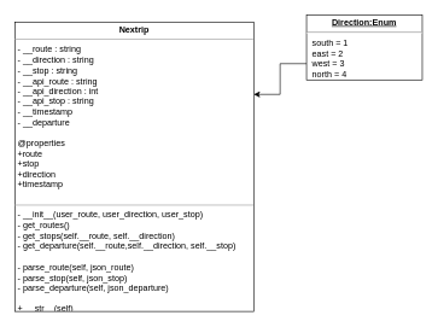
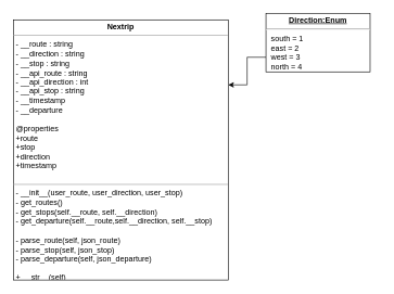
  <mxCell id="0" />
  <mxCell id="1" parent="0" />
  <mxCell id="2" value="&lt;p style=&quot;margin: 0px ; margin-top: 4px ; text-align: center&quot;&gt;&lt;b&gt;Nextrip&lt;/b&gt;&lt;/p&gt;&lt;hr size=&quot;1&quot;&gt;&lt;p style=&quot;margin: 0px ; margin-left: 4px&quot;&gt;- __route : string&lt;/p&gt;&lt;p style=&quot;margin: 0px ; margin-left: 4px&quot;&gt;- __direction : string&lt;/p&gt;&lt;p style=&quot;margin: 0px ; margin-left: 4px&quot;&gt;- __stop : string&lt;/p&gt;&lt;p style=&quot;margin: 0px ; margin-left: 4px&quot;&gt;- __api_route : string&lt;/p&gt;&lt;p style=&quot;margin: 0px ; margin-left: 4px&quot;&gt;- __api_direction : int&lt;/p&gt;&lt;p style=&quot;margin: 0px ; margin-left: 4px&quot;&gt;- __api_stop : string&lt;/p&gt;&lt;p style=&quot;margin: 0px ; margin-left: 4px&quot;&gt;&lt;span style=&quot;background-color: rgb(255 , 255 , 255)&quot;&gt;- __timestamp&lt;/span&gt;&lt;/p&gt;&lt;p style=&quot;margin: 0px ; margin-left: 4px&quot;&gt;&lt;span style=&quot;background-color: rgb(255 , 255 , 255)&quot;&gt;- __departure&lt;/span&gt;&lt;/p&gt;&lt;p style=&quot;margin: 0px ; margin-left: 4px&quot;&gt;&lt;span style=&quot;background-color: rgb(255 , 255 , 255)&quot;&gt;&lt;br&gt;&lt;/span&gt;&lt;/p&gt;&lt;p style=&quot;margin: 0px ; margin-left: 4px&quot;&gt;&lt;span style=&quot;background-color: rgb(255 , 255 , 255)&quot;&gt;@properties&lt;/span&gt;&lt;/p&gt;&lt;p style=&quot;margin: 0px ; margin-left: 4px&quot;&gt;&lt;span style=&quot;background-color: rgb(255 , 255 , 255)&quot;&gt;+route&lt;/span&gt;&lt;/p&gt;&lt;p style=&quot;margin: 0px ; margin-left: 4px&quot;&gt;&lt;span style=&quot;background-color: rgb(255 , 255 , 255)&quot;&gt;+stop&lt;/span&gt;&lt;/p&gt;&lt;p style=&quot;margin: 0px ; margin-left: 4px&quot;&gt;&lt;span style=&quot;background-color: rgb(255 , 255 , 255)&quot;&gt;+direction&lt;/span&gt;&lt;/p&gt;&lt;p style=&quot;margin: 0px ; margin-left: 4px&quot;&gt;&lt;span style=&quot;background-color: rgb(255 , 255 , 255)&quot;&gt;+timestamp&lt;/span&gt;&lt;/p&gt;&lt;p style=&quot;margin: 0px ; margin-left: 4px&quot;&gt;&lt;span style=&quot;background-color: rgb(199 , 199 , 199)&quot;&gt;&lt;br&gt;&lt;/span&gt;&lt;/p&gt;&lt;hr size=&quot;1&quot;&gt;&lt;p style=&quot;margin: 0px ; margin-left: 4px&quot;&gt;- __init__(user_route, user_direction, user_stop)&lt;/p&gt;&lt;p style=&quot;margin: 0px ; margin-left: 4px&quot;&gt;- get_routes()&lt;/p&gt;&lt;p style=&quot;margin: 0px ; margin-left: 4px&quot;&gt;- get_stops(self.__route, self.__direction)&lt;/p&gt;&lt;p style=&quot;margin: 0px ; margin-left: 4px&quot;&gt;- get_departure(self.__route,self.__direction, self.__stop)&lt;/p&gt;&lt;p style=&quot;margin: 0px ; margin-left: 4px&quot;&gt;&lt;br&gt;&lt;/p&gt;&lt;p style=&quot;margin: 0px ; margin-left: 4px&quot;&gt;- parse_route(self, json_route)&lt;/p&gt;&lt;p style=&quot;margin: 0px ; margin-left: 4px&quot;&gt;- parse_stop(self, json_stop)&lt;/p&gt;&lt;p style=&quot;margin: 0px ; margin-left: 4px&quot;&gt;- parse_departure(self, json_departure)&lt;/p&gt;&lt;p style=&quot;margin: 0px ; margin-left: 4px&quot;&gt;&lt;br&gt;&lt;/p&gt;&lt;p style=&quot;margin: 0px ; margin-left: 4px&quot;&gt;+ __str__(self)&lt;/p&gt;&lt;p style=&quot;margin: 0px ; margin-left: 4px&quot;&gt;&lt;br&gt;&lt;/p&gt;" style="verticalAlign=top;align=left;overflow=fill;fontSize=12;fontFamily=Helvetica;html=1;" parent="1" vertex="1"><mxGeometry x="20" y="30" width="330" height="400" as="geometry" /></mxCell>
  <mxCell id="3" style="edgeStyle=orthogonalEdgeStyle;rounded=0;orthogonalLoop=1;jettySize=auto;html=1;exitX=0;exitY=0.75;exitDx=0;exitDy=0;entryX=1;entryY=0.25;entryDx=0;entryDy=0;" parent="1" source="4" target="2" edge="1"><mxGeometry relative="1" as="geometry" /></mxCell>
- <mxCell id="4" value="&lt;p style=&quot;margin: 0px ; margin-top: 4px ; text-align: center ; text-decoration: underline&quot;&gt;&lt;b&gt;Direction:Enum&lt;/b&gt;&lt;/p&gt;&lt;hr&gt;&lt;p style=&quot;margin: 0px ; margin-left: 8px&quot;&gt;south = 1&lt;br&gt;east = 2&lt;/p&gt;&lt;p style=&quot;margin: 0px ; margin-left: 8px&quot;&gt;west = 3&lt;/p&gt;&lt;p style=&quot;margin: 0px ; margin-left: 8px&quot;&gt;north = 4&lt;/p&gt;" style="verticalAlign=top;align=left;overflow=fill;fontSize=12;fontFamily=Helvetica;html=1;" parent="1" vertex="1"><mxGeometry x="423" y="20" width="160" height="90" as="geometry" /></mxCell>
+ <mxCell id="4" value="&lt;p style=&quot;margin: 0px ; margin-top: 4px ; text-align: center ; text-decoration: underline&quot;&gt;&lt;b&gt;Direction:Enum&lt;/b&gt;&lt;/p&gt;&lt;hr&gt;&lt;p style=&quot;margin: 0px ; margin-left: 8px&quot;&gt;south = 1&lt;br&gt;east = 2&lt;/p&gt;&lt;p style=&quot;margin: 0px ; margin-left: 8px&quot;&gt;west = 3&lt;/p&gt;&lt;p style=&quot;margin: 0px ; margin-left: 8px&quot;&gt;north = 4&lt;/p&gt;" style="verticalAlign=top;align=left;overflow=fill;fontSize=12;fontFamily=Helvetica;html=1;" parent="1" vertex="1"><mxGeometry x="408" y="20" width="160" height="90" as="geometry" /></mxCell>
